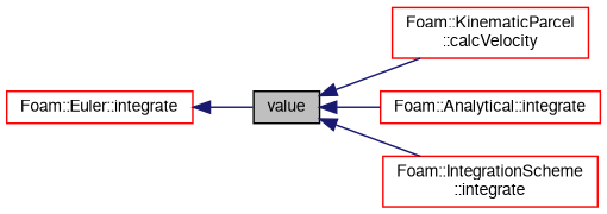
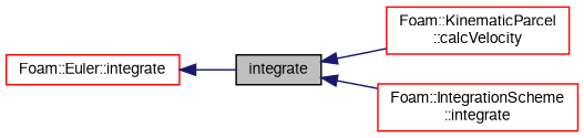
  digraph {
    rankdir=LR
    node [color=red fontname=FreeSans fontsize=10 shape=record]
    edge [color=midnightblue dir=back fontname=FreeSans fontsize=10 labelfontname=FreeSans labelfontsize=10 style=solid]
-   n1 [color=black fillcolor=grey75 fontcolor=black height=0.2 label=value style=filled width=0.4]
+   n1 [color=black fillcolor=grey75 fontcolor=black height=0.2 label=integrate style=filled width=0.4]
    n2 [height=0.2 label="Foam::KinematicParcel\l::calcVelocity" width=0.4]
-   n3 [height=0.2 label="Foam::Analytical::integrate" width=0.4]
    n4 [height=0.2 label="Foam::IntegrationScheme\l::integrate" width=0.4]
    n5 [height=0.2 label="Foam::Euler::integrate" width=0.4]
    n1 -> n2
-   n1 -> n3
    n1 -> n4
    n5 -> n1
  }
